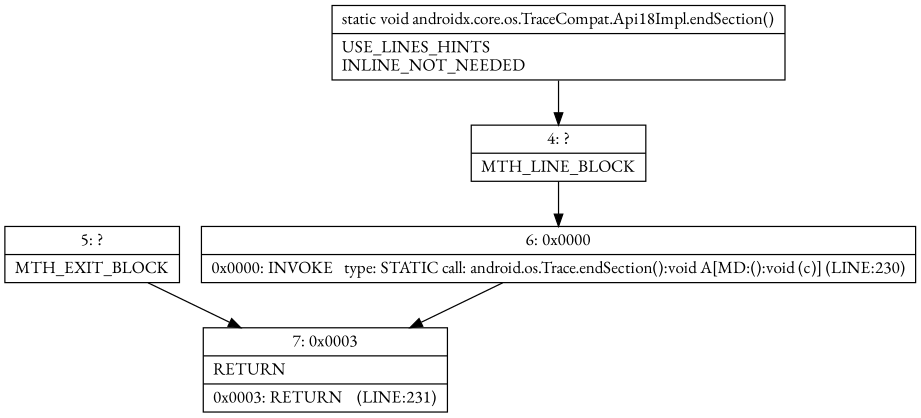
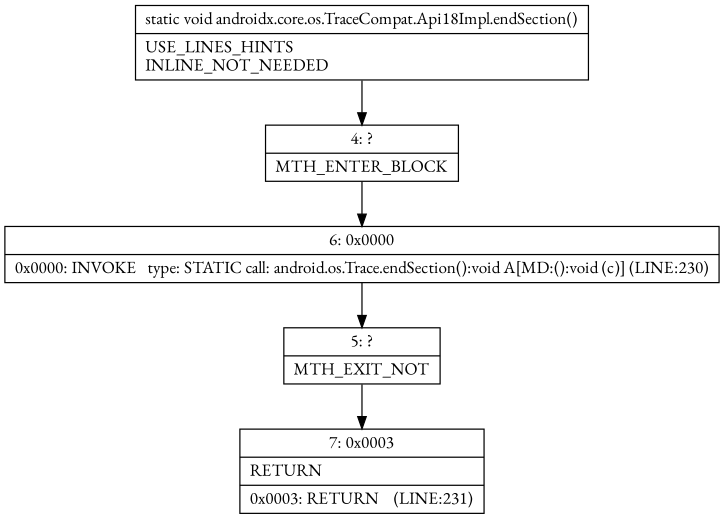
  digraph {
    fontname="EB Garamond"
    node [fontname="EB Garamond" shape=record]
    edge [fontname="EB Garamond"]
-   n1 [label="{4\:\ ?|MTH_LINE_BLOCK\l}"]
+   n1 [label="{4\:\ ?|MTH_ENTER_BLOCK\l}"]
    n2 [label="{6\:\ 0x0000|0x0000: INVOKE   type: STATIC call: android.os.Trace.endSection():void A[MD:():void (c)] (LINE:230)\l}"]
    n3 [label="{7\:\ 0x0003|RETURN\l|0x0003: RETURN    (LINE:231)\l}"]
-   n4 [label="{5\:\ ?|MTH_EXIT_BLOCK\l}"]
+   n4 [label="{5\:\ ?|MTH_EXIT_NOT\l}"]
    n5 [label="{static void androidx.core.os.TraceCompat.Api18Impl.endSection()  | USE_LINES_HINTS\lINLINE_NOT_NEEDED\l}"]
    n1 -> n2
-   n2 -> n3
+   n2 -> n4
    n4 -> n3
    n5 -> n1
  }
